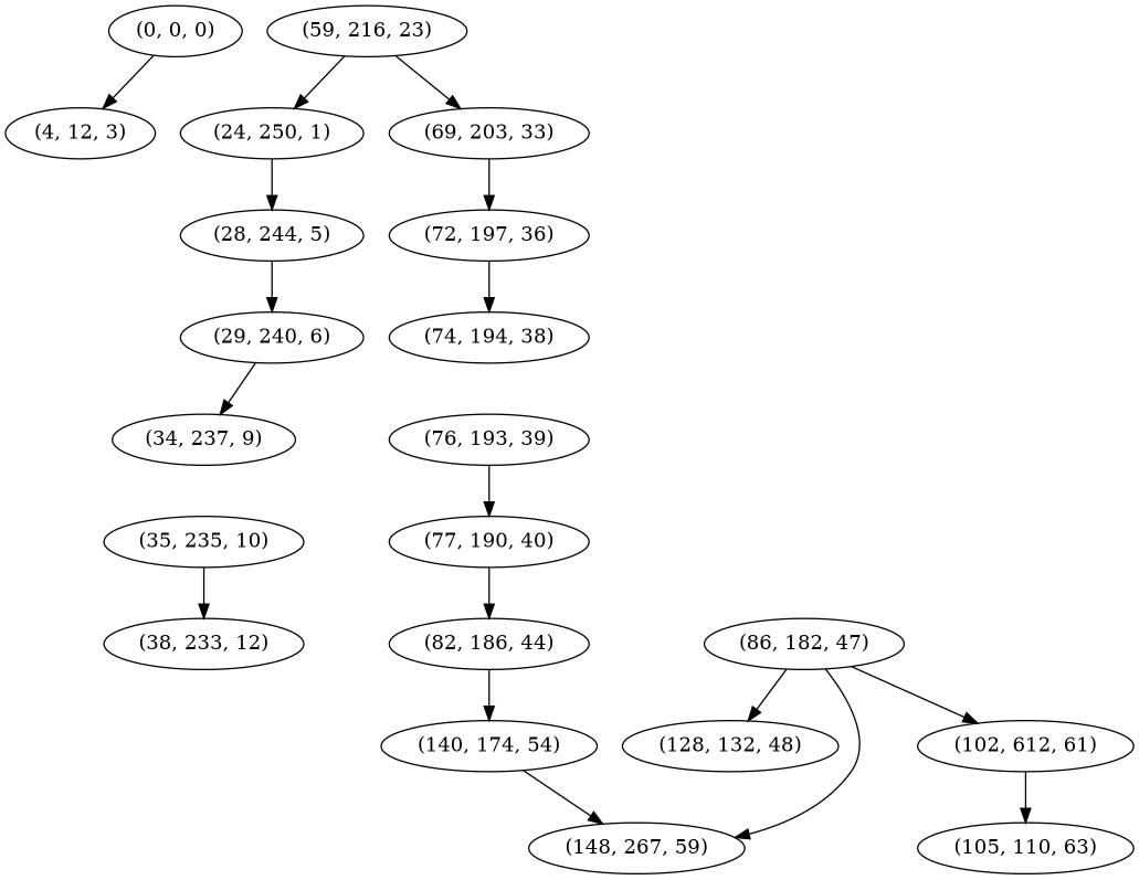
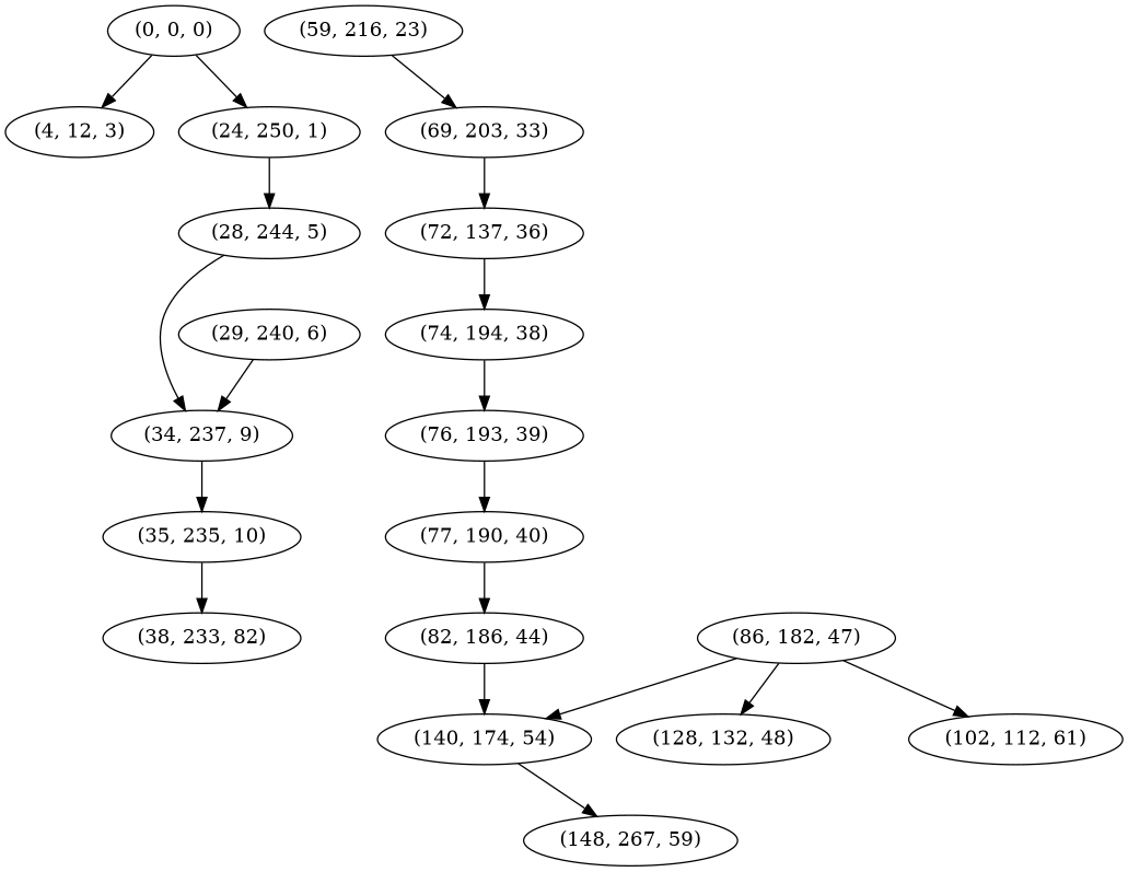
  digraph {
    "(0, 0, 0)"
    "(4, 12, 3)"
    "(24, 250, 1)"
    "(28, 244, 5)"
    "(29, 240, 6)"
    "(34, 237, 9)"
    "(35, 235, 10)"
-   "(38, 233, 12)"
+   "(38, 233, 12)" [label="(38, 233, 82)"]
    n9 [label="(59, 216, 23)"]
    "(69, 203, 33)"
-   "(72, 197, 36)"
+   "(72, 197, 36)" [label="(72, 137, 36)"]
    "(74, 194, 38)"
    "(76, 193, 39)"
    "(77, 190, 40)"
    "(82, 186, 44)"
    "(140, 174, 54)"
    "(86, 182, 47)"
-   "(102, 112, 61)" [label="(102, 612, 61)"]
+   "(102, 112, 61)"
    "(128, 132, 48)"
-   "(105, 110, 63)"
    n21 [label="(148, 267, 59)"]
    "(0, 0, 0)" -> "(4, 12, 3)"
-   n9 -> "(24, 250, 1)"
+   "(0, 0, 0)" -> "(24, 250, 1)"
    "(24, 250, 1)" -> "(28, 244, 5)"
-   "(28, 244, 5)" -> "(29, 240, 6)"
+   "(28, 244, 5)" -> "(34, 237, 9)"
    "(29, 240, 6)" -> "(34, 237, 9)"
+   "(34, 237, 9)" -> "(35, 235, 10)"
    "(35, 235, 10)" -> "(38, 233, 12)"
    n9 -> "(69, 203, 33)"
    "(69, 203, 33)" -> "(72, 197, 36)"
    "(72, 197, 36)" -> "(74, 194, 38)"
+   "(74, 194, 38)" -> "(76, 193, 39)"
    "(76, 193, 39)" -> "(77, 190, 40)"
    "(77, 190, 40)" -> "(82, 186, 44)"
    "(82, 186, 44)" -> "(140, 174, 54)"
    "(140, 174, 54)" -> n21
-   "(86, 182, 47)" -> n21
+   "(86, 182, 47)" -> "(140, 174, 54)"
    "(86, 182, 47)" -> "(102, 112, 61)"
    "(86, 182, 47)" -> "(128, 132, 48)"
-   "(102, 112, 61)" -> "(105, 110, 63)"
  }
